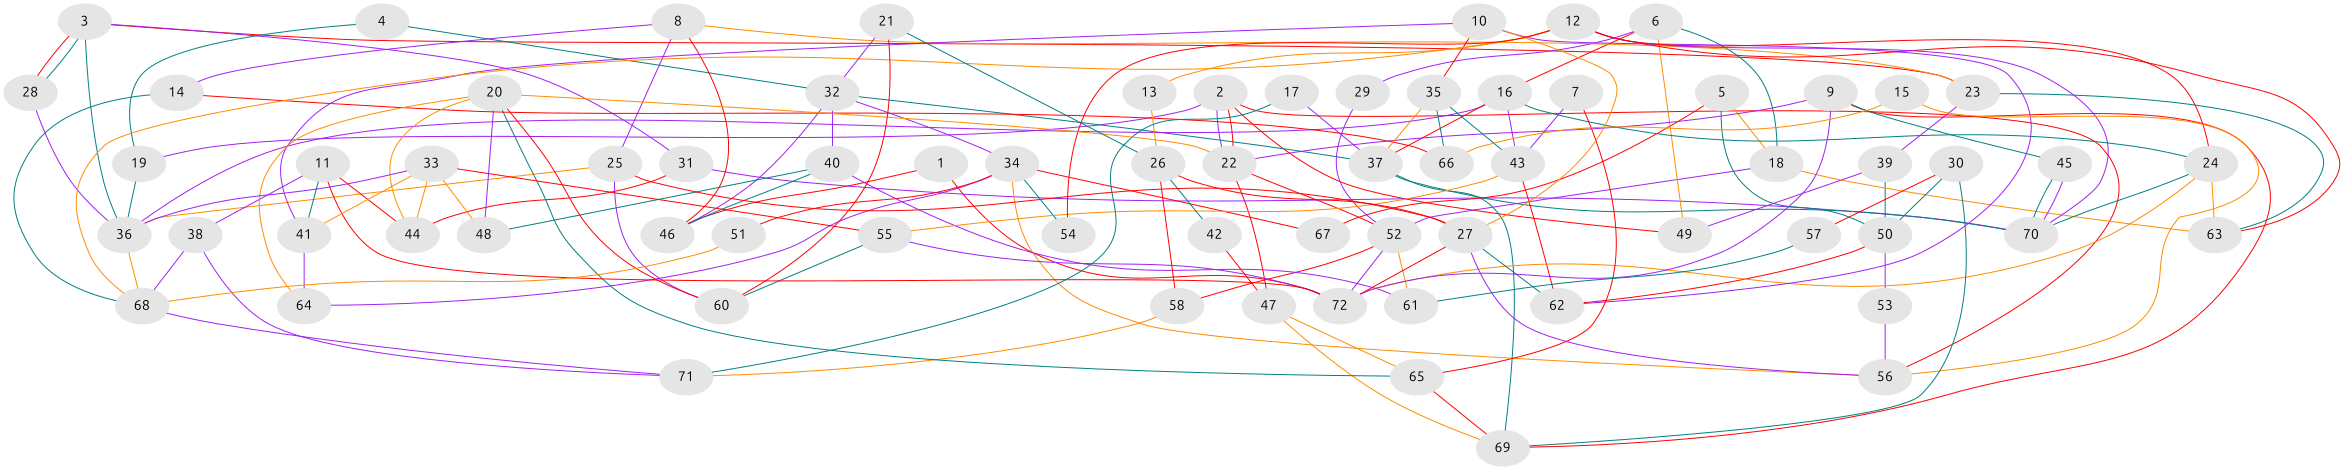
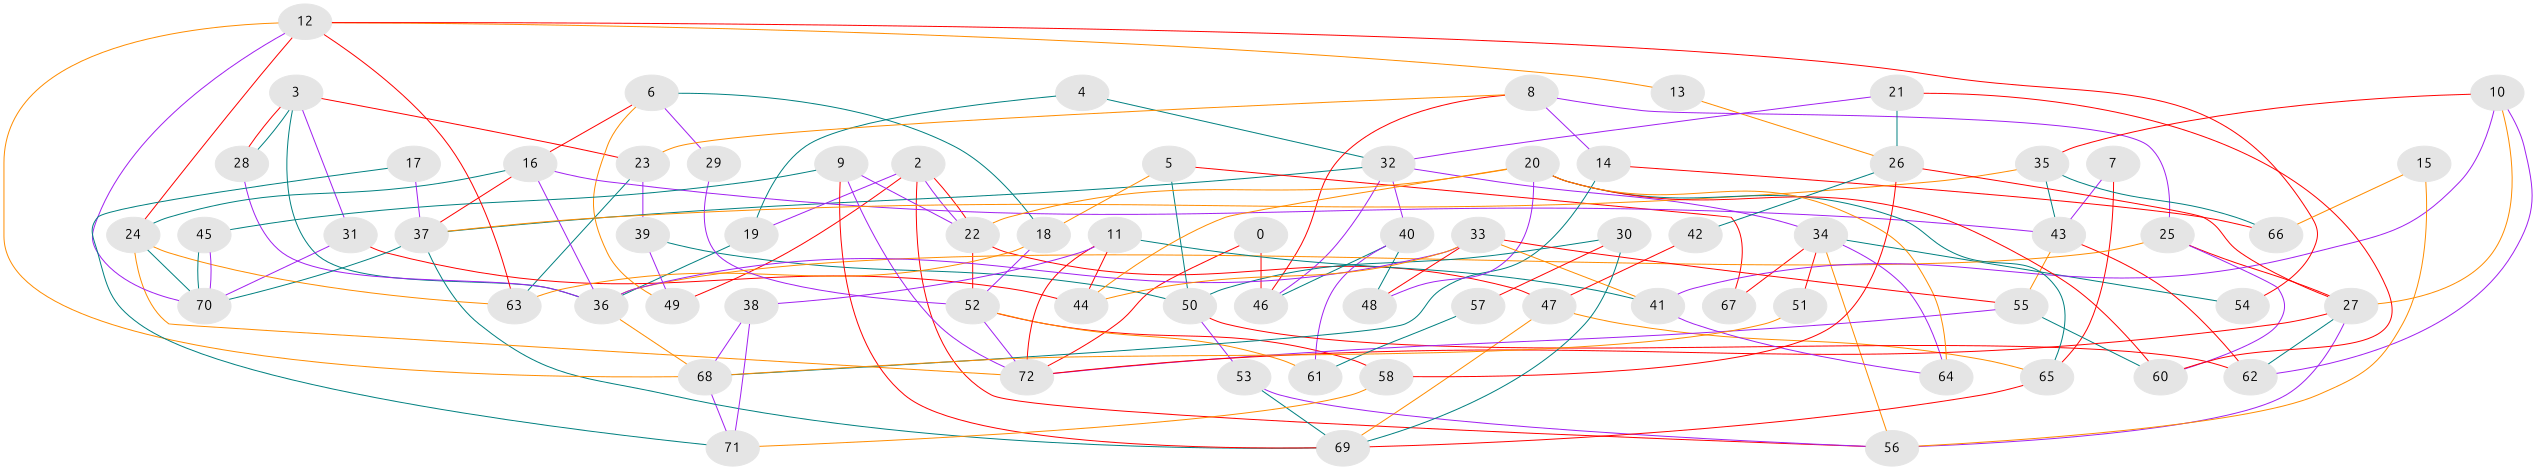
  graph {
    fontname=Ubuntu
    node [color=gray90 fontname=Ubuntu style=filled]
    edge [color=purple fontname=Ubuntu]
-   1
+   1 [label=0]
    46
    72
    2
    19
    22
    49
    56
    36
    52
    47
    3
    23
    28
    31
    63
    39
    44
    70
    68
    4
    32
    37
    34
    40
    5
    18
    50
    67
    62
    53
    6
    16
    29
    43
    24
    7
    65
    55
    69
    8
    14
    25
    66
    27
    60
    9
    45
    10
    35
    41
    64
    11
    38
    71
    12
    13
    54
    26
    42
    58
    15
    17
    61
    20
    48
    21
    30
    57
    51
    33
    1 -- 46 [color=red]
    1 -- 72 [color=red]
    2 -- 19
    2 -- 22
    2 -- 22 [color=red]
    2 -- 49 [color=red]
    2 -- 56 [color=red]
    19 -- 36 [color=teal]
    22 -- 52 [color=red]
    22 -- 47 [color=red]
    36 -- 68 [color=darkorange]
    52 -- 72
    52 -- 58 [color=red]
    52 -- 61 [color=darkorange]
    47 -- 65 [color=darkorange]
    47 -- 69 [color=darkorange]
    3 -- 36 [color=teal]
    3 -- 23 [color=red]
    3 -- 28 [color=red]
    3 -- 28 [color=teal]
    3 -- 31
    23 -- 63 [color=teal]
    23 -- 39
    28 -- 36
    31 -- 44 [color=red]
    31 -- 70
    39 -- 49
    39 -- 50 [color=teal]
    68 -- 71
    4 -- 19 [color=teal]
    4 -- 32 [color=teal]
    32 -- 46
    32 -- 37 [color=teal]
    32 -- 34
    32 -- 40
    37 -- 70 [color=teal]
    37 -- 69 [color=teal]
    34 -- 56 [color=darkorange]
    34 -- 67 [color=red]
    34 -- 64
    34 -- 54 [color=teal]
    34 -- 51 [color=red]
    40 -- 46 [color=teal]
    40 -- 61
    40 -- 48 [color=teal]
    5 -- 18 [color=darkorange]
    5 -- 50 [color=teal]
    5 -- 67 [color=red]
    18 -- 52
    18 -- 63 [color=darkorange]
    50 -- 62 [color=red]
    50 -- 53
    53 -- 56
+   53 -- 69 [color=teal]
    6 -- 49 [color=darkorange]
    6 -- 18 [color=teal]
    6 -- 16 [color=red]
    6 -- 29
    16 -- 36
    16 -- 37 [color=red]
    16 -- 43
    16 -- 24 [color=teal]
    29 -- 52
    43 -- 62 [color=red]
    43 -- 55 [color=darkorange]
    24 -- 72 [color=darkorange]
    24 -- 63 [color=darkorange]
    24 -- 70 [color=teal]
    7 -- 43
    7 -- 65 [color=red]
    65 -- 69 [color=red]
    55 -- 72
    55 -- 60 [color=teal]
    8 -- 46 [color=red]
    8 -- 23 [color=darkorange]
    8 -- 14
    8 -- 25
    14 -- 68 [color=teal]
    14 -- 66 [color=red]
    25 -- 36 [color=darkorange]
    25 -- 27 [color=red]
    25 -- 60
    27 -- 72 [color=red]
    27 -- 56
    27 -- 62 [color=teal]
    9 -- 72
    9 -- 22
    9 -- 69 [color=red]
    9 -- 45 [color=teal]
    45 -- 70 [color=teal]
    45 -- 70
    10 -- 62
    10 -- 27 [color=darkorange]
    10 -- 35 [color=red]
    10 -- 41
    35 -- 37 [color=darkorange]
    35 -- 43 [color=teal]
    35 -- 66 [color=teal]
    41 -- 64
    11 -- 72 [color=red]
    11 -- 44 [color=red]
    11 -- 41 [color=teal]
    11 -- 38
    38 -- 68
    38 -- 71
    12 -- 63 [color=red]
    12 -- 70
    12 -- 68 [color=darkorange]
    12 -- 24 [color=red]
    12 -- 13 [color=darkorange]
    12 -- 54 [color=red]
    13 -- 26 [color=darkorange]
    26 -- 27 [color=red]
    26 -- 42 [color=teal]
    26 -- 58 [color=red]
    42 -- 47 [color=red]
    58 -- 71 [color=darkorange]
    15 -- 56 [color=darkorange]
    15 -- 66 [color=darkorange]
    17 -- 37
    17 -- 71 [color=teal]
    20 -- 22 [color=darkorange]
    20 -- 44 [color=darkorange]
    20 -- 65 [color=teal]
    20 -- 60 [color=red]
    20 -- 64 [color=darkorange]
    20 -- 48
    21 -- 32
    21 -- 60 [color=red]
    21 -- 26 [color=teal]
    30 -- 50 [color=teal]
    30 -- 69 [color=teal]
    30 -- 57 [color=red]
    57 -- 61 [color=teal]
    51 -- 68 [color=darkorange]
    33 -- 36
    33 -- 44 [color=darkorange]
    33 -- 55 [color=red]
    33 -- 41 [color=darkorange]
-   33 -- 48 [color=darkorange]
+   33 -- 48 [color=red]
  }
